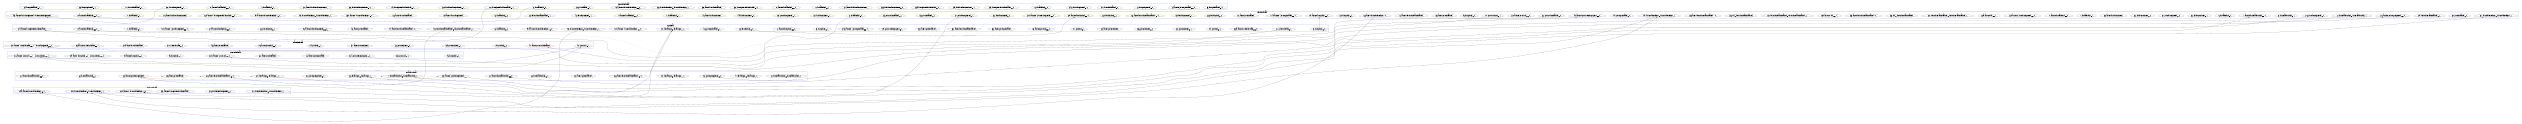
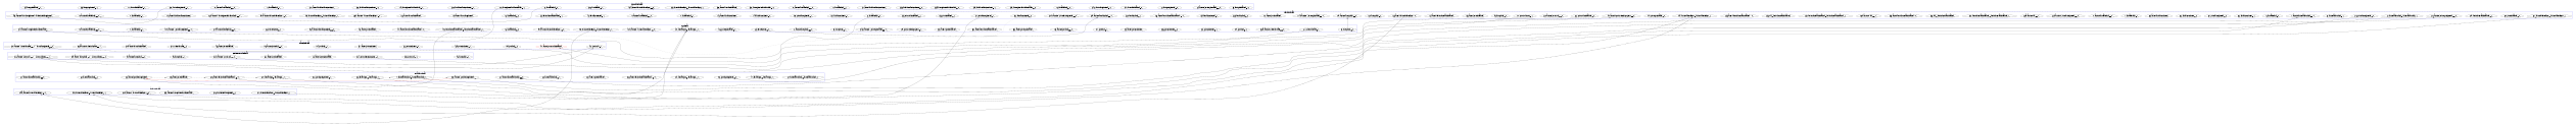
  digraph {
    rankdir=LR
    edge [color=white style=solid]
    n1 [label="484: assume(drv_module_ref_cnt == 0);"]
    n2 [label="485: drv_module_ref_cnt = drv_module_ref_cnt - 1;"]
    n3 [label="312: drv_usb_registered = 1;"]
    n4 [label="70: assume(fw_table_lock == 0);"]
    n5 [label="64: assume(port_tty_installed == 0);"]
    n6 [label="65: fw_tty_initialized = 0;"]
    n7 [label="338: fw_driver_list_consistent = 0;"]
    n8 [label="339: drv_registered_with_usb_fw = 0;"]
    n9 [label="76: fw_table_lock = 0;"]
    n10 [label="330: assert(drv_usb_initialized);"]
    n11 [label="331: drv_registered_with_usb_fw = 0;"]
    n12 [label="322: drv_registered_with_serial_fw = 1;"]
    n13 [label="61: fw_tty_registered = 0;"]
    n14 [label="71: fw_table_lock = 1;"]
    n15 [label="342: drv_registered_with_serial_fw = 0;"]
    n16 [label="76: fw_table_lock = 0;"]
    n17 [label="71: fw_table_lock = 1;"]
    n18 [label="337: assert(fw_driver_list_consistent);"]
    n19 [label="317: assert(fw_driver_list_consistent);"]
    n20 [label="318: fw_driver_list_consistent = 0;"]
    n21 [label="70: assume(fw_table_lock == 0);"]
    n22 [label="346: drv_usb_registered = 0;"]
    n23 [label="347: drv_usb_initialized = 0;"]
    n24 [label="319: drv_registered_with_usb_fw = 1;"]
    n25 [label="320: fw_driver_list_consistent = 1;"]
    n26 [label="340: fw_driver_list_consistent = 1;"]
    n27 [label="54: fw_tty_initialized = 1;"]
    n28 [label="55: fw_tty_registered = 1;"]
    n29 [label="311: drv_usb_initialized = 1;"]
    n30 [label="326: drv_id_table = 1;"]
    n31 [label="576: drv_device_id_registered = 1;"]
    n32 [label="577: drv_module_ref_cnt = drv_module_ref_cnt - 1;"]
    n33 [label="291a: assume(drv_module_ref_cnt >= 0);"]
    n34 [label="292: drv_module_ref_cnt = drv_module_ref_cnt + 1;"]
    n35 [label="575: assume(drv_registered_with_serial_fw);"]
    n36 [label="572b: assume(!(drv_module_ref_cnt <= 0));"]
    n37 [label="537: assume(!port_dev_registered);"]
    n38 [label="243: port_tty_registered = 0;"]
    n39 [label="225: assert(port_initialized);"]
    n40 [label="226: assert(dev_usb_serial_initialized >= 0);"]
    n41 [label="233: dev_autopm = dev_autopm - 1;"]
    n42 [label="87: fw_serial_bus_lock = fw_serial_bus_lock - 1;"]
    n43 [label="81: assume(fw_serial_bus_lock == 0);"]
    n44 [label="237: assert(port_initialized);"]
    n45 [label="238: assert(dev_usb_serial_initialized >= 0);"]
    n46 [label="533: assume(port_dev_registered);"]
    n47 [label="241: dev_autopm = dev_autopm + 1;"]
    n48 [label="247: dev_autopm = dev_autopm - 1;"]
    n49 [label="87: fw_serial_bus_lock = fw_serial_bus_lock - 1;"]
    n50 [label="227: dev_autopm = dev_autopm + 1;"]
    n51 [label="231: port_tty_registered = 1;"]
    n52 [label="82: fw_serial_bus_lock = 1;"]
    n53 [label="81: assume(fw_serial_bus_lock == 0);"]
    n54 [label="82: fw_serial_bus_lock = 1;"]
    n55 [label="509: assert(drv_usb_initialized);"]
    n56 [label="510: write_urb_state = 0;"]
    n57 [label="109: port_lock = 0;"]
    n58 [color=red label="471: assert(port_work_initialized);"]
    n59 [label="472: port_work = 1;"]
    n60 [label="507: assume((write_urb_state == 1) | (drv_usb_registered == 0));"]
    n61 [label="468: port_consistent = 0;"]
    n62 [label="469: port_consistent = 1;"]
    n63 [label="465: assert(port_initialized);"]
    n64 [label="103: assume(port_lock == 0);"]
    n65 [label="104: port_lock = 1;"]
    n66 [label="467: assert(port_consistent);"]
    n67 [label="508a: assume(write_urb_state == 1);"]
    n68 [label="524: port_write_in_progress = 0;"]
    n69 [label="518: assume((port_work == 1) | (port_work_stop == 1));"]
    n70 [label="525: port_work = 0;"]
    n71 [label="519: assert((fw_tty_lock != 2) | (port_work_stop == 0));"]
    n72 [label="92: assume(fw_tty_lock == 0);"]
    n73 [label="98: fw_tty_lock = 0;"]
    n74 [label="93: fw_tty_lock = 1;"]
    n75 [label="521b: assume(!(port_work == 0));"]
    n76 [label="522: assert(port_initialized);"]
    n77 [label="523: assert(port_tty_installed);"]
    n78 [label="552: assert(dev_usb_serial_initialized);"]
    n79 [label="553: assert(port_tty_installed);"]
    n80 [label="556: port_consistent = 0;"]
    n81 [label="557: port_consistent = 1;"]
    n82 [label="385: dev_disc_lock = 0;"]
    n83 [label="92: assume(fw_tty_lock == 0);"]
    n84 [label="93: fw_tty_lock = 1;"]
    n85 [label="548b: assume(!(port_tty_installed == 0));"]
    n86 [label="560a: assume(write_urb_state == 0);"]
    n87 [label="561: write_urb_state = 1;"]
    n88 [label="71: fw_table_lock = 1;"]
    n89 [label="401b: assume(!(port_idr_registered == 0));"]
    n90 [label="103: assume(port_lock == 0);"]
    n91 [label="292: drv_module_ref_cnt = drv_module_ref_cnt + 1;"]
    n92 [label="104: port_lock = 1;"]
    n93 [label="544: assume(drv_registered_with_serial_fw);"]
    n94 [label="70: assume(fw_table_lock == 0);"]
    n95 [label="291a: assume(drv_module_ref_cnt >= 0);"]
    n96 [label="555: assert(port_consistent);"]
    n97 [label="427: dev_autopm = dev_autopm + 1;"]
    n98 [label="76: fw_table_lock = 0;"]
    n99 [label="98: fw_tty_lock = 0;"]
    n100 [label="109: port_lock = 0;"]
    n101 [label="428: port_tty_installed = 1;"]
    n102 [label="415: dev_usb_serial_initialized = dev_usb_serial_initialized + 1;"]
    n103 [label="414: assert(dev_usb_serial_initialized > 0);"]
    n104 [label="421b: assume(!(drv_module_ref_cnt <= 0));"]
    n105 [label="408a: assume(dev_disconnected == 0);"]
    n106 [label="549: port_write_in_progress = 1;"]
    n107 [label="413: assert(port_initialized);"]
    n108 [label="379: assume(dev_disc_lock == 0);"]
    n109 [label="380: dev_disc_lock = 1;"]
    n110 [label="551: assert(port_initialized);"]
    n111 [label="276: port_dev_registered = 0;"]
    n112 [label="278: assume(port_tty_registered == 0);"]
    n113 [label="151: fw_idr_consistent = 1;"]
    n114 [label="76: fw_table_lock = 0;"]
    n115 [label="123b: assume(!(drv_module_ref_cnt <= 0));"]
    n116 [label="128: assert(drv_usb_initialized);"]
    n117 [label="280: port_initialized = 0;"]
    n118 [label="281: drv_module_ref_cnt = drv_module_ref_cnt - 1;"]
    n119 [label="174b: assume(!(port_tty_installed == 0));"]
    n120 [label="179: assume(fw_tty_lock == 0);"]
    n121 [label="262b: assume(!(port_idr_registered == 0));"]
    n122 [label="70: assume(fw_table_lock == 0);"]
    n123 [label="81: assume(fw_serial_bus_lock == 0);"]
    n124 [label="82: fw_serial_bus_lock = 1;"]
    n125 [label="70: assume(fw_table_lock == 0);"]
    n126 [label="87: fw_serial_bus_lock = fw_serial_bus_lock - 1;"]
    n127 [label="190: assume(port_write_in_progress == 0);"]
    n128 [label="266: fw_idr_consistent = 0;"]
    n129 [label="267: port_idr_registered = 0;"]
    n130 [label="379: assume(dev_disc_lock == 0);"]
    n131 [label="380: dev_disc_lock = 1;"]
    n132 [label="149: fw_idr_consistent = 0;"]
    n133 [label="150: port_idr_registered = 1;"]
    n134 [label="291a: assume(drv_module_ref_cnt >= 0);"]
    n135 [label="292: drv_module_ref_cnt = drv_module_ref_cnt + 1;"]
    n136 [label="188: port_work_initialized = 0;"]
    n137 [label="76: fw_table_lock = 0;"]
    n138 [label="148: assert(fw_idr_consistent);"]
    n139 [label="191: port_tty_installed = 0;"]
    n140 [label="194: drv_module_ref_cnt = drv_module_ref_cnt - 1;"]
    n141 [label="253: assert(dev_usb_serial_initialized > 0);"]
    n142 [label="256: old = dev_usb_serial_initialized;"]
    n143 [label="168: assert(dev_usb_serial_initialized >= 0);"]
    n144 [label="155: port_work_initialized = 1;"]
    n145 [label="157: port_dev_registered = 1;"]
    n146 [label="184: assert(dev_usb_serial_initialized);"]
    n147 [label="185: assert(port_initialized);"]
    n148 [label="71: fw_table_lock = 1;"]
    n149 [label="265: assert(fw_idr_consistent);"]
    n150 [label="169: dev_disconnected = 1;"]
    n151 [label="257: dev_usb_serial_initialized = dev_usb_serial_initialized - 1;"]
    n152 [label="260a: assume(old == 1);"]
    n153 [label="180: fw_tty_lock = 2;"]
    n154 [label="183: assert(drv_module_ref_cnt > 0);"]
    n155 [label="268: fw_idr_consistent = 1;"]
    n156 [label="253: assert(dev_usb_serial_initialized > 0);"]
    n157 [label="220: assume(port_work == 0);"]
    n158 [label="279: dev_usb_serial_initialized = -1;"]
    n159 [label="158: dev_disconnected = 0;"]
    n160 [label="156: port_initialized = 1;"]
    n161 [label="496: assume(drv_usb_registered | drv_device_id_registered);"]
    n162 [label="217: port_work_stop = 1;"]
    n163 [label="71: fw_table_lock = 1;"]
    n164 [label="115: assert(fw_driver_list_consistent);"]
    n165 [label="116b: assume(!(drv_registered_with_usb_fw == 0));"]
    n166 [label="172: assert(port_initialized);"]
    n167 [label="98: fw_tty_lock = 0;"]
    n168 [label="76: fw_table_lock = 0;"]
    n169 [label="133: dev_usb_serial_initialized = 1;"]
    n170 [label="501b: assume(!(port_dev_registered == 0));"]
    n171 [label="71: fw_table_lock = 1;"]
    n172 [label="143: dev_disconnected = 1;"]
    n173 [label="70: assume(fw_table_lock == 0);"]
    n174 [label="256: old = dev_usb_serial_initialized;"]
    n175 [label="385: dev_disc_lock = 0;"]
    n176 [label="257: dev_usb_serial_initialized = dev_usb_serial_initialized - 1;"]
    n177 [label="260b: assume(!(old == 1));"]
    n178 [label="129: assert(drv_usb_registered);"]
    subgraph cluster_1 {
      color=blue
      label=fw_module_thread
      n1
      n2
      n3
      n4
      n5
      n6
      n7
      n8
      n9
      n10
      n11
      n12
      n13
      n14
      n15
      n16
      n17
      n18
      n19
      n20
      n21
      n22
      n23
      n24
      n25
      n26
      n27
      n28
      n29
      n30
    }
    subgraph cluster_2 {
      color=blue
      label=attribute_thread
      n31
      n32
      n33
      n34
      n35
      n36
    }
    subgraph cluster_3 {
      color=blue
      label=serial_idr_thread
      n37
      n38
      n39
      n40
      n41
      n42
      n43
      n44
      n45
      n46
      n47
      n48
      n49
      n50
      n51
      n52
      n53
      n54
    }
    subgraph cluster_4 {
      color=blue
      label=state_cb_thread
      n55
      n56
      n57
      n58
      n59
      n60
      n61
      n62
      n63
      n64
      n65
      n66
      n67
    }
    subgraph cluster_5 {
      color=blue
-     label=port_work_thread
+     label=consistent_work_thread
      n68
      n69
      n70
      n71
      n72
      n73
      n74
      n75
      n76
      n77
    }
    subgraph cluster_6 {
      color=blue
      label=tty_thread
      n78
      n79
      n80
      n81
      n82
      n83
      n84
      n85
      n86
      n87
      n88
      n89
      n90
      n91
      n92
      n93
      n94
      n95
      n96
      n97
      n98
      n99
      n100
      n101
      n102
      n103
      n104
      n105
      n106
      n107
      n108
      n109
      n110
    }
    subgraph cluster_7 {
      color=blue
      label=usb_bus_thread
      n111
      n112
      n113
      n114
      n115
      n116
      n117
      n118
      n119
      n120
      n121
      n122
      n123
      n124
      n125
      n126
      n127
      n128
      n129
      n130
      n131
      n132
      n133
      n134
      n135
      n136
      n137
      n138
      n139
      n140
      n141
      n142
      n143
      n144
      n145
      n146
      n147
      n148
      n149
      n150
      n151
      n152
      n153
      n154
      n155
      n156
      n157
      n158
      n159
      n160
      n161
      n162
      n163
      n164
      n165
      n166
      n167
      n168
      n169
      n170
      n171
      n172
      n173
      n174
      n175
      n176
      n177
      n178
    }
    n1 -> n2
    n2 -> n10
    n3 -> n4
    n3 -> n161 [color=black constraint=false]
    n4 -> n14
    n5 -> n6
    n7 -> n8
    n8 -> n26
    n9 -> n30
    n9 -> n125 [color=black constraint=false]
    n10 -> n11
    n11 -> n21
    n12 -> n9
    n12 -> n93 [color=black constraint=false]
    n13 -> n5
    n14 -> n19
    n15 -> n16
    n16 -> n22
    n17 -> n18
    n18 -> n7
    n19 -> n20
    n20 -> n24
    n21 -> n17
    n22 -> n23
    n23 -> n13
    n24 -> n25
    n25 -> n12
    n26 -> n15
    n27 -> n28
    n28 -> n29
    n29 -> n3
    n30 -> n1
    n31 -> n32
    n32 -> n118 [color=black constraint=false]
    n33 -> n34
    n34 -> n36
    n34 -> n140 [color=black constraint=false]
    n35 -> n31
    n36 -> n35
    n37 -> n43
    n37 -> n46 [color=red constraint=false]
    n38 -> n48
    n38 -> n112 [color=black constraint=false]
    n39 -> n40 [color=black style=dotted]
    n40 -> n50 [color=black style=dotted]
    n41 -> n42 [color=black style=dotted]
    n42 -> n37 [color=black style=dotted]
    n42 -> n123 [color=black constraint=false]
    n43 -> n52
    n44 -> n45
    n45 -> n47
    n46 -> n39 [color=black style=dotted]
    n47 -> n38
    n48 -> n49
    n50 -> n51
    n50 -> n97 [color=black constraint=false]
    n51 -> n41
    n52 -> n44
    n53 -> n54
    n54 -> n46
    n55 -> n56
    n56 -> n63
    n57 -> n58
    n58 -> n59
    n59 -> n75 [color=black constraint=false]
    n60 -> n67
    n61 -> n62
    n62 -> n57
    n63 -> n64
    n64 -> n65
    n65 -> n66
    n66 -> n61
    n67 -> n55
    n68 -> n70
    n68 -> n127 [color=black constraint=false]
    n69 -> n59 [color=black constraint=false]
    n69 -> n71
    n70 -> n73
    n71 -> n72
    n72 -> n74
    n74 -> n75
    n75 -> n76
    n76 -> n77
    n77 -> n68
    n78 -> n79
    n79 -> n90
    n80 -> n81
    n81 -> n100
    n82 -> n83
    n82 -> n130 [color=black constraint=false]
    n83 -> n84
    n84 -> n85
    n85 -> n106
    n86 -> n87
    n87 -> n60 [color=black constraint=false]
    n87 -> n99
    n88 -> n89
    n89 -> n108
    n90 -> n92
    n91 -> n33 [color=black constraint=false]
    n91 -> n104
    n92 -> n96
    n93 -> n94
    n94 -> n88
    n95 -> n91
    n96 -> n80
    n97 -> n41 [color=black constraint=false]
    n97 -> n101
    n98 -> n95
    n99 -> n120 [color=black constraint=false]
    n100 -> n86
    n101 -> n82
    n102 -> n40 [color=black constraint=false]
    n102 -> n98
    n103 -> n102
    n104 -> n97
    n105 -> n107
    n106 -> n110
    n107 -> n103
    n108 -> n109
    n109 -> n105
    n110 -> n78
    n111 -> n37 [color=black constraint=false]
    n111 -> n126
    n112 -> n158
    n113 -> n114
    n114 -> n94 [color=black constraint=false]
    n114 -> n144
    n115 -> n116
    n116 -> n178
    n117 -> n118
    n118 -> n1 [color=black constraint=false style=dotted]
    n119 -> n120
    n120 -> n153
    n121 -> n122
    n122 -> n148
    n123 -> n124
    n124 -> n111
    n125 -> n163
    n126 -> n43 [color=black constraint=false]
    n126 -> n112
    n127 -> n139
    n128 -> n129
    n129 -> n155
    n130 -> n131
    n131 -> n143
    n132 -> n133
    n133 -> n113
    n134 -> n135
    n135 -> n115
    n136 -> n58 [color=black constraint=false]
    n136 -> n127
    n137 -> n123
    n138 -> n132
    n139 -> n140
    n140 -> n36 [color=black constraint=false]
    n140 -> n156
    n141 -> n142
    n142 -> n151
    n143 -> n150
    n144 -> n160
    n145 -> n46 [color=black constraint=false]
    n145 -> n159
    n146 -> n147
    n147 -> n167
    n148 -> n149
    n149 -> n128
    n150 -> n175
    n151 -> n152
    n152 -> n121
    n153 -> n154
    n154 -> n34 [color=black constraint=false]
    n154 -> n146
    n155 -> n137
    n156 -> n174
    n157 -> n136
    n158 -> n117
    n159 -> n105 [color=black constraint=false style=dotted]
    n159 -> n170
    n160 -> n145
    n161 -> n125
    n162 -> n69 [color=black constraint=false]
    n162 -> n157
    n163 -> n164
    n164 -> n165
    n165 -> n134
    n166 -> n119
    n167 -> n162
    n168 -> n169
    n169 -> n172
    n170 -> n130
    n171 -> n138
    n172 -> n173
    n173 -> n171
    n174 -> n176
    n175 -> n166
    n176 -> n177
    n177 -> n141
    n178 -> n168
  }
